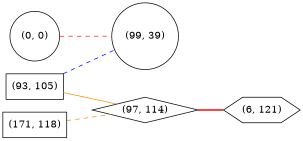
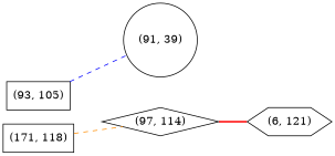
  graph {
    rankdir=LR
    node [shape=circle]
    edge [color=red style=dashed weight=1]
-   "(0, 0)"
-   "(99, 39)"
+   "(99, 39)" [label="(91, 39)"]
    "(93, 105)" [shape=box]
    "(97, 114)" [shape=diamond]
    "(6, 121)" [shape=hexagon]
    "(171, 118)" [shape=box]
-   "(0, 0)" -- "(99, 39)" [weight=4]
    "(93, 105)" -- "(99, 39)" [color=blue]
-   "(93, 105)" -- "(97, 114)" [color=darkorange style=solid]
    "(97, 114)" -- "(6, 121)" [style=bold weight=2]
    "(171, 118)" -- "(97, 114)" [color=darkorange]
  }
